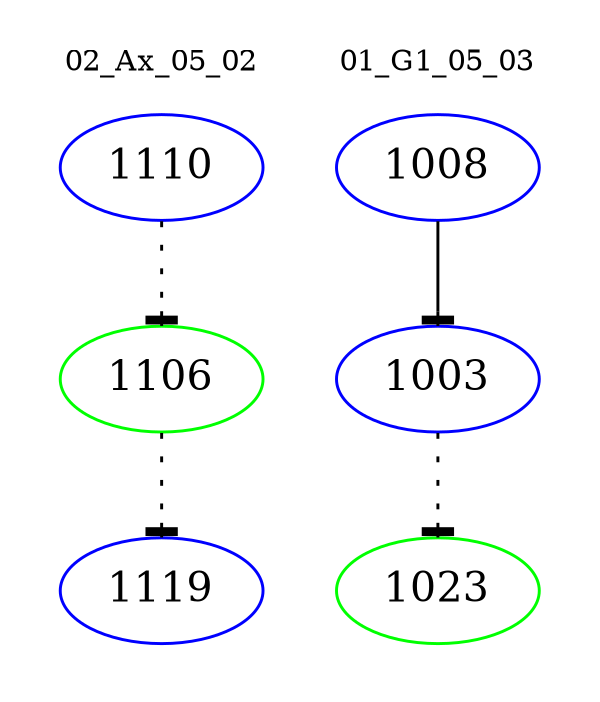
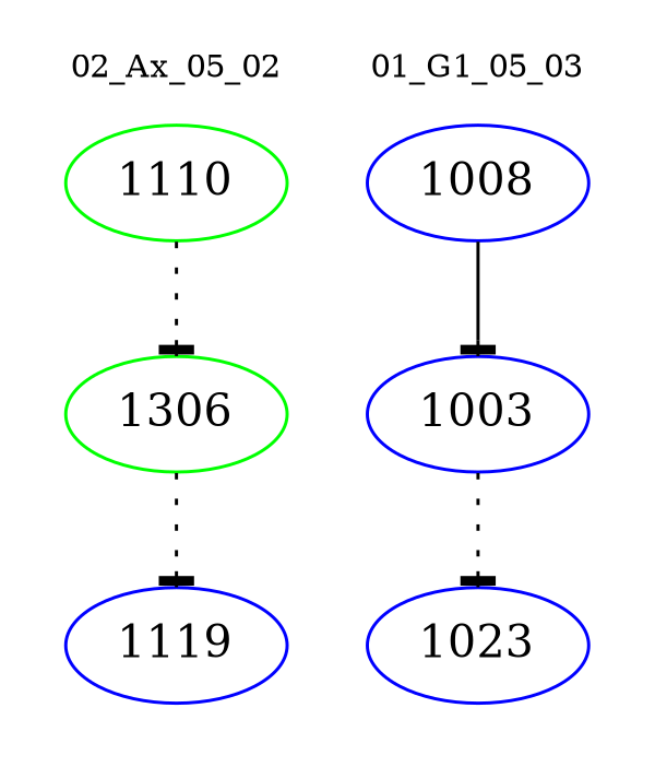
  digraph {
    node [color=blue]
    edge [arrowhead=tee color=black style=dotted]
-   n1 [label=1110]
-   n2 [color=green label=1106]
+   n1 [color=green label=1110]
+   n2 [color=green label=1306]
    n3 [label=1119]
    n4 [label=1008]
    n5 [label=1003]
-   n6 [color=green label=1023]
+   n6 [label=1023]
    subgraph cluster_1 {
      color=white
      fontsize=10
      label="02_Ax_05_02"
      n1
      n2
      n3
    }
    subgraph cluster_2 {
      color=white
      fontsize=10
      label="01_G1_05_03"
      n4
      n5
      n6
    }
    n1 -> n2
    n2 -> n3
    n4 -> n5 [style=solid]
    n5 -> n6
  }
